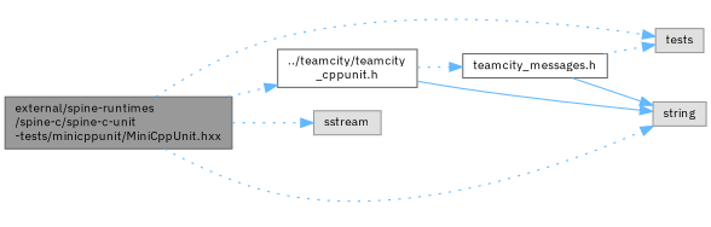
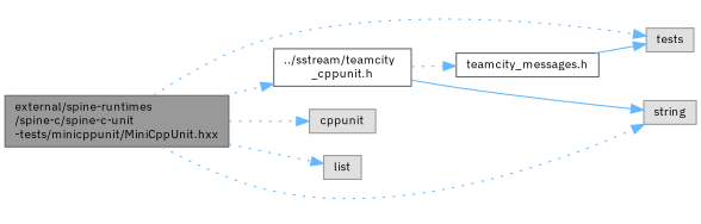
  digraph {
    fontname="IBM Plex Sans"
    rankdir=LR
    node [color=grey60 fillcolor="#E0E0E0" fontname="IBM Plex Sans" fontsize=10 shape=box style=filled]
    edge [color=steelblue1 fontname="IBM Plex Sans" fontsize=10 labelfontname=Helvetica labelfontsize=10 style=dotted]
    n1 [color=gray40 fillcolor=grey60 fontcolor=black height=0.2 label="external/spine-runtimes\l/spine-c/spine-c-unit\l-tests/minicppunit/MiniCppUnit.hxx" width=0.4]
    n2 [height=0.2 label=tests width=0.4]
    n3 [height=0.2 label=string width=0.4]
-   n4 [height=0.2 label=sstream width=0.4]
-   n6 [color=grey40 fillcolor=white height=0.2 label="../teamcity/teamcity\l_cppunit.h" width=0.4]
+   n4 [height=0.2 label=cppunit width=0.4]
+   n5 [height=0.2 label=list width=0.4]
+   n6 [color=grey40 fillcolor=white height=0.2 label="../sstream/teamcity\l_cppunit.h" width=0.4]
    n7 [color=grey40 fillcolor=white height=0.2 label="teamcity_messages.h" width=0.4]
    n1 -> n2
    n1 -> n3
    n1 -> n4
+   n1 -> n5
    n1 -> n6
    n6 -> n3 [style=solid]
    n6 -> n7
-   n7 -> n2
-   n7 -> n3 [style=solid]
+   n7 -> n2 [style=solid]
  }
